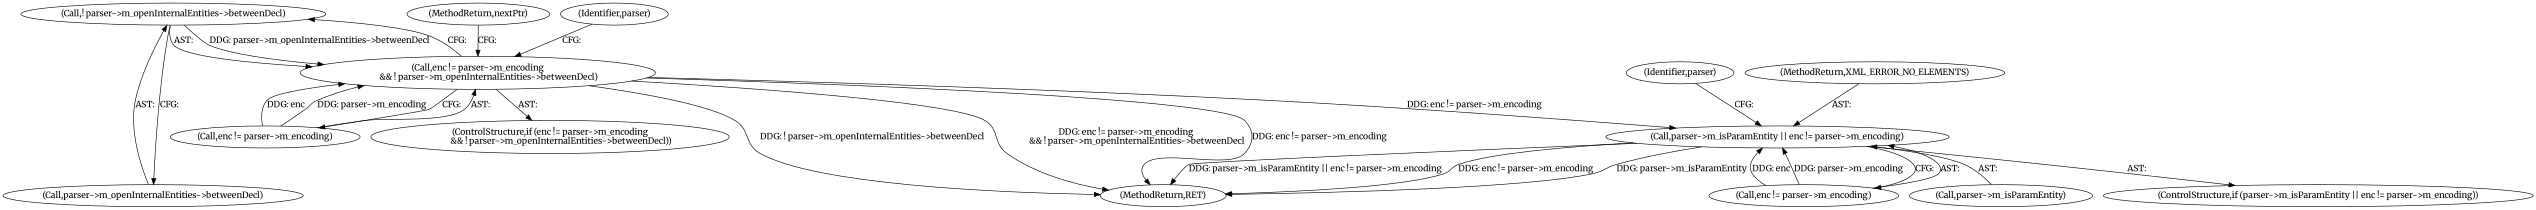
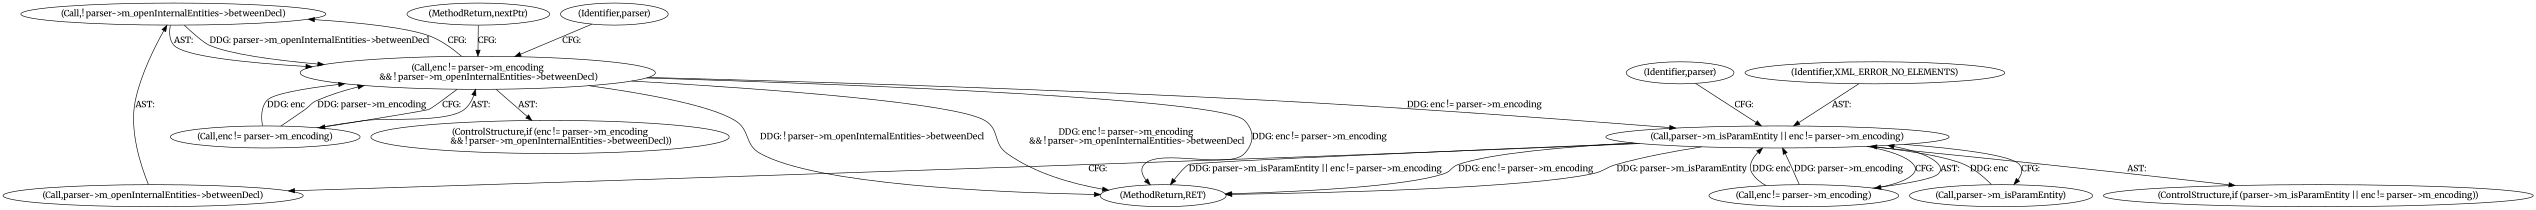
  digraph {
    fontname=Merriweather
    node [fontname=Merriweather]
    edge [fontname=Merriweather]
    n1 [label="(Call,! parser->m_openInternalEntities->betweenDecl)"]
    n2 [label="(Call,enc != parser->m_encoding\n            && ! parser->m_openInternalEntities->betweenDecl)"]
    n3 [label="(Call,parser->m_openInternalEntities->betweenDecl)"]
    n4 [label="(MethodReturn,RET)"]
    n5 [label="(Call,parser->m_isParamEntity || enc != parser->m_encoding)"]
    n6 [label="(ControlStructure,if (enc != parser->m_encoding\n            && ! parser->m_openInternalEntities->betweenDecl))"]
    n7 [label="(Call,enc != parser->m_encoding)"]
    n8 [label="(ControlStructure,if (parser->m_isParamEntity || enc != parser->m_encoding))"]
    n9 [label="(Call,parser->m_isParamEntity)"]
    n10 [label="(Call,enc != parser->m_encoding)"]
    n11 [label="(MethodReturn,nextPtr)"]
    n12 [label="(Identifier,parser)"]
    n13 [label="(Identifier,parser)"]
-   n14 [label="(MethodReturn,XML_ERROR_NO_ELEMENTS)"]
+   n14 [label="(Identifier,XML_ERROR_NO_ELEMENTS)"]
    n1 -> n2 [label="AST: "]
    n1 -> n2 [label="DDG: parser->m_openInternalEntities->betweenDecl"]
-   n1 -> n3 [label="CFG: "]
+   n5 -> n3 [label="CFG: "]
    n2 -> n1 [label="CFG: "]
    n2 -> n4 [label="DDG: ! parser->m_openInternalEntities->betweenDecl"]
    n2 -> n4 [label="DDG: enc != parser->m_encoding\n            && ! parser->m_openInternalEntities->betweenDecl"]
    n2 -> n4 [label="DDG: enc != parser->m_encoding"]
    n2 -> n5 [label="DDG: enc != parser->m_encoding"]
    n2 -> n6 [label="AST: "]
    n2 -> n7 [label="CFG: "]
    n3 -> n1 [label="AST: "]
    n5 -> n4 [label="DDG: enc != parser->m_encoding"]
    n5 -> n4 [label="DDG: parser->m_isParamEntity"]
    n5 -> n4 [label="DDG: parser->m_isParamEntity || enc != parser->m_encoding"]
    n5 -> n8 [label="AST: "]
+   n5 -> n9 [label="CFG: "]
    n5 -> n10 [label="CFG: "]
    n7 -> n2 [label="AST: "]
    n7 -> n2 [label="DDG: enc"]
    n7 -> n2 [label="DDG: parser->m_encoding"]
-   n9 -> n5 [label="AST: "]
+   n9 -> n5 [label="DDG: enc"]
    n10 -> n5 [label="AST: "]
    n10 -> n5 [label="DDG: enc"]
    n10 -> n5 [label="DDG: parser->m_encoding"]
    n11 -> n2 [label="CFG: "]
    n12 -> n5 [label="CFG: "]
    n13 -> n2 [label="CFG: "]
    n14 -> n5 [label="AST: "]
  }
